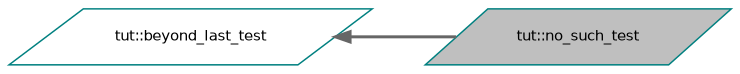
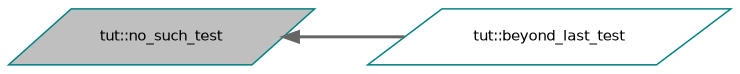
  digraph {
    rankdir=LR
    node [color=teal fontname=Helvetica fontsize=10 shape=parallelogram style=filled]
    n1 [fillcolor=grey75 fontcolor=black height=0.2 label="tut::no_such_test" width=0.4]
    n2 [fillcolor=white height=0.2 label="tut::beyond_last_test" width=0.4]
-   n2 -> n1 [color=gray40 dir=back fontname=Helvetica fontsize=10 labelfontname=Helvetica labelfontsize=10 style=bold]
+   n1 -> n2 [color=gray40 dir=back fontname=Helvetica fontsize=10 labelfontname=Helvetica labelfontsize=10 style=bold]
  }
